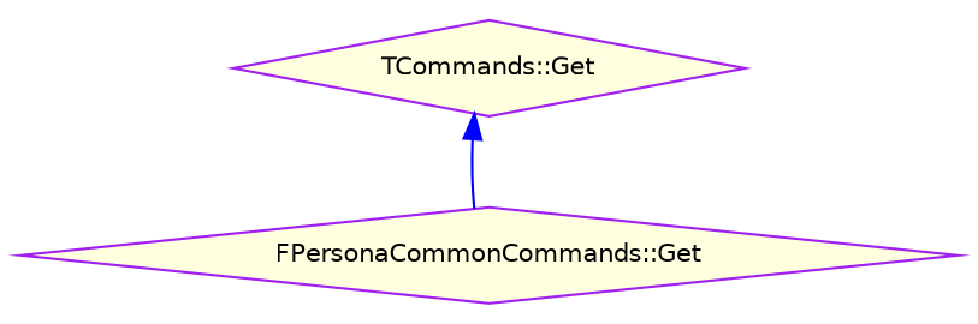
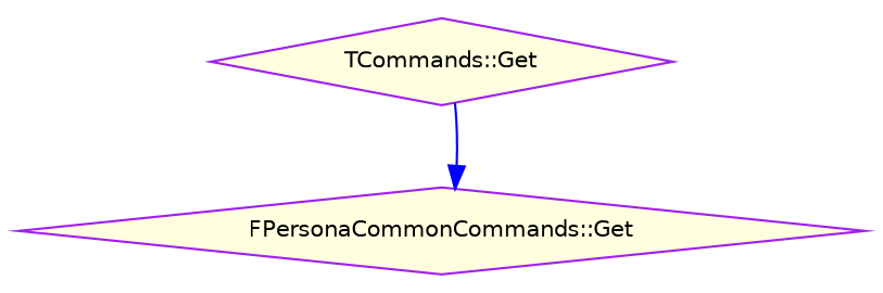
  digraph {
    rankdir=TB
    node [color=purple fillcolor=lightyellow fontname=Helvetica fontsize=10 shape=diamond style=filled]
    n1 [fontcolor=black height=0.2 label="TCommands::Get" width=0.4]
    n2 [height=0.2 label="FPersonaCommonCommands::Get" width=0.4]
-   n1 -> n2 [color=blue dir=back fontname=Helvetica fontsize=10 labelfontname=Helvetica labelfontsize=10 style=solid]
+   n2 -> n1 [color=blue dir=back fontname=Helvetica fontsize=10 labelfontname=Helvetica labelfontsize=10 style=solid]
  }
